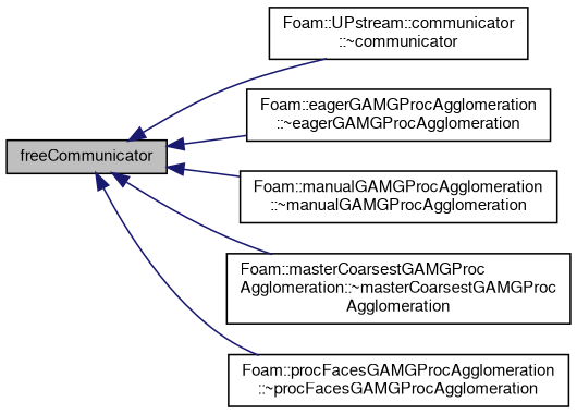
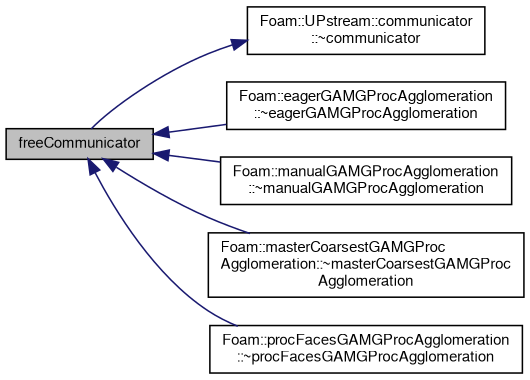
  digraph {
    rankdir=LR
    node [color=black fontname=FreeSans fontsize=10 shape=record]
    edge [color=midnightblue dir=back fontname=FreeSans fontsize=10 labelfontname=FreeSans labelfontsize=10 style=solid]
    n1 [fillcolor=grey75 fontcolor=black height=0.2 label=freeCommunicator style=filled width=0.4]
    n2 [height=0.2 label="Foam::UPstream::communicator\l::~communicator" width=0.4]
    n3 [height=0.2 label="Foam::eagerGAMGProcAgglomeration\l::~eagerGAMGProcAgglomeration" width=0.4]
    n4 [height=0.2 label="Foam::manualGAMGProcAgglomeration\l::~manualGAMGProcAgglomeration" width=0.4]
    n5 [height=0.2 label="Foam::masterCoarsestGAMGProc\lAgglomeration::~masterCoarsestGAMGProc\lAgglomeration" width=0.4]
    n6 [height=0.2 label="Foam::procFacesGAMGProcAgglomeration\l::~procFacesGAMGProcAgglomeration" width=0.4]
-   n1 -> n2
+   n2 -> n1
    n1 -> n3
    n1 -> n4
    n1 -> n5
    n1 -> n6
  }
